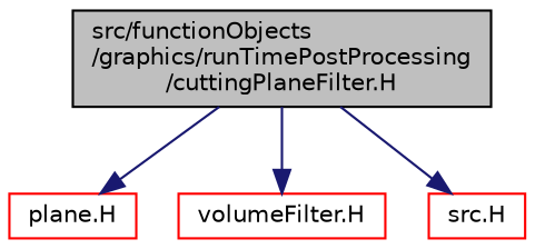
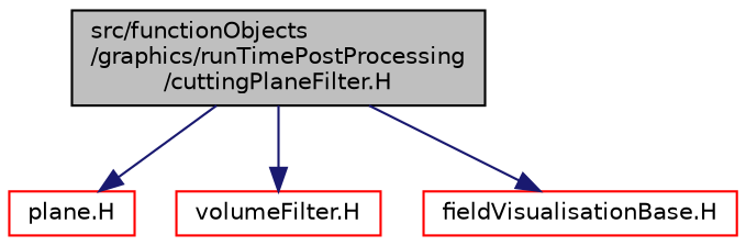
  digraph {
    node [color=red fontname=Helvetica fontsize=10 shape=record]
    edge [color=midnightblue fontname=Helvetica fontsize=10 labelfontname=Helvetica labelfontsize=10 style=solid]
    n1 [color=black fillcolor=grey75 fontcolor=black height=0.2 label="src/functionObjects\l/graphics/runTimePostProcessing\l/cuttingPlaneFilter.H" style=filled width=0.4]
    n2 [height=0.2 label="plane.H" width=0.4]
    n3 [height=0.2 label="volumeFilter.H" width=0.4]
-   n4 [height=0.2 label="src.H" width=0.4]
+   n4 [height=0.2 label="fieldVisualisationBase.H" width=0.4]
    n1 -> n2
    n1 -> n3
    n1 -> n4
  }
